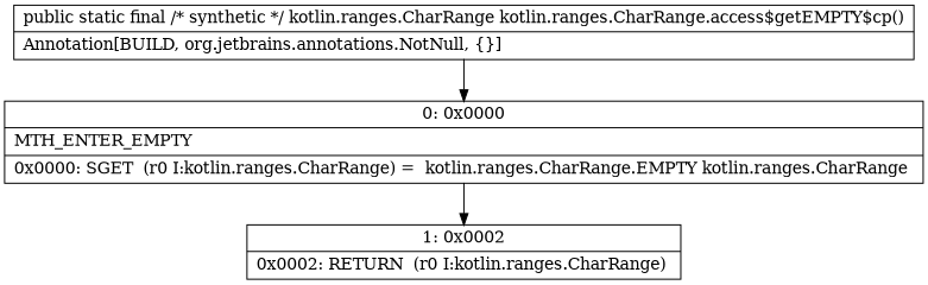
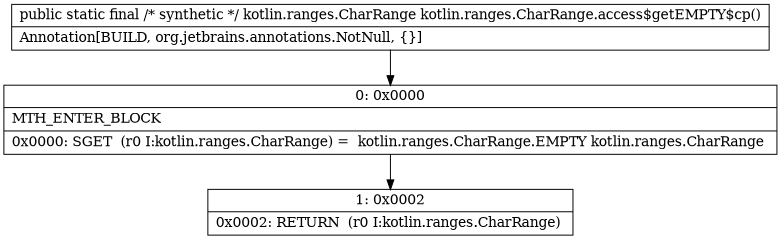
  digraph {
    node [shape=record]
-   n1 [label="{0\:\ 0x0000|MTH_ENTER_EMPTY\l|0x0000: SGET  (r0 I:kotlin.ranges.CharRange) =  kotlin.ranges.CharRange.EMPTY kotlin.ranges.CharRange \l}"]
+   n1 [label="{0\:\ 0x0000|MTH_ENTER_BLOCK\l|0x0000: SGET  (r0 I:kotlin.ranges.CharRange) =  kotlin.ranges.CharRange.EMPTY kotlin.ranges.CharRange \l}"]
    n2 [label="{1\:\ 0x0002|0x0002: RETURN  (r0 I:kotlin.ranges.CharRange) \l}"]
    n3 [label="{public static final \/* synthetic *\/ kotlin.ranges.CharRange kotlin.ranges.CharRange.access$getEMPTY$cp()  | Annotation[BUILD, org.jetbrains.annotations.NotNull, \{\}]\l}"]
    n1 -> n2
    n3 -> n1
  }
